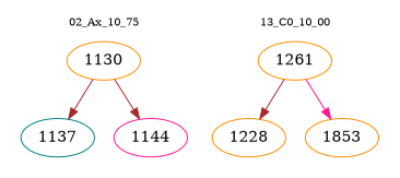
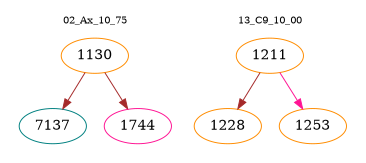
  digraph {
    node [color=darkorange]
    edge [color=brown]
    n1 [label=1130]
-   n2 [color=teal label=1137]
-   n3 [color=deeppink label=1144]
-   n4 [label=1261]
+   n2 [color=teal label=7137]
+   n3 [color=deeppink label=1744]
+   n4 [label=1211]
    n5 [label=1228]
-   n6 [label=1853]
+   n6 [label=1253]
    subgraph cluster_1 {
      color=white
      fontsize=10
      label="02_Ax_10_75"
      n1
      n2
      n3
    }
    subgraph cluster_2 {
      color=white
      fontsize=10
-     label="13_C0_10_00"
+     label="13_C9_10_00"
      n4
      n5
      n6
    }
    n1 -> n2
    n1 -> n3
    n4 -> n5
    n4 -> n6 [color=deeppink]
  }
